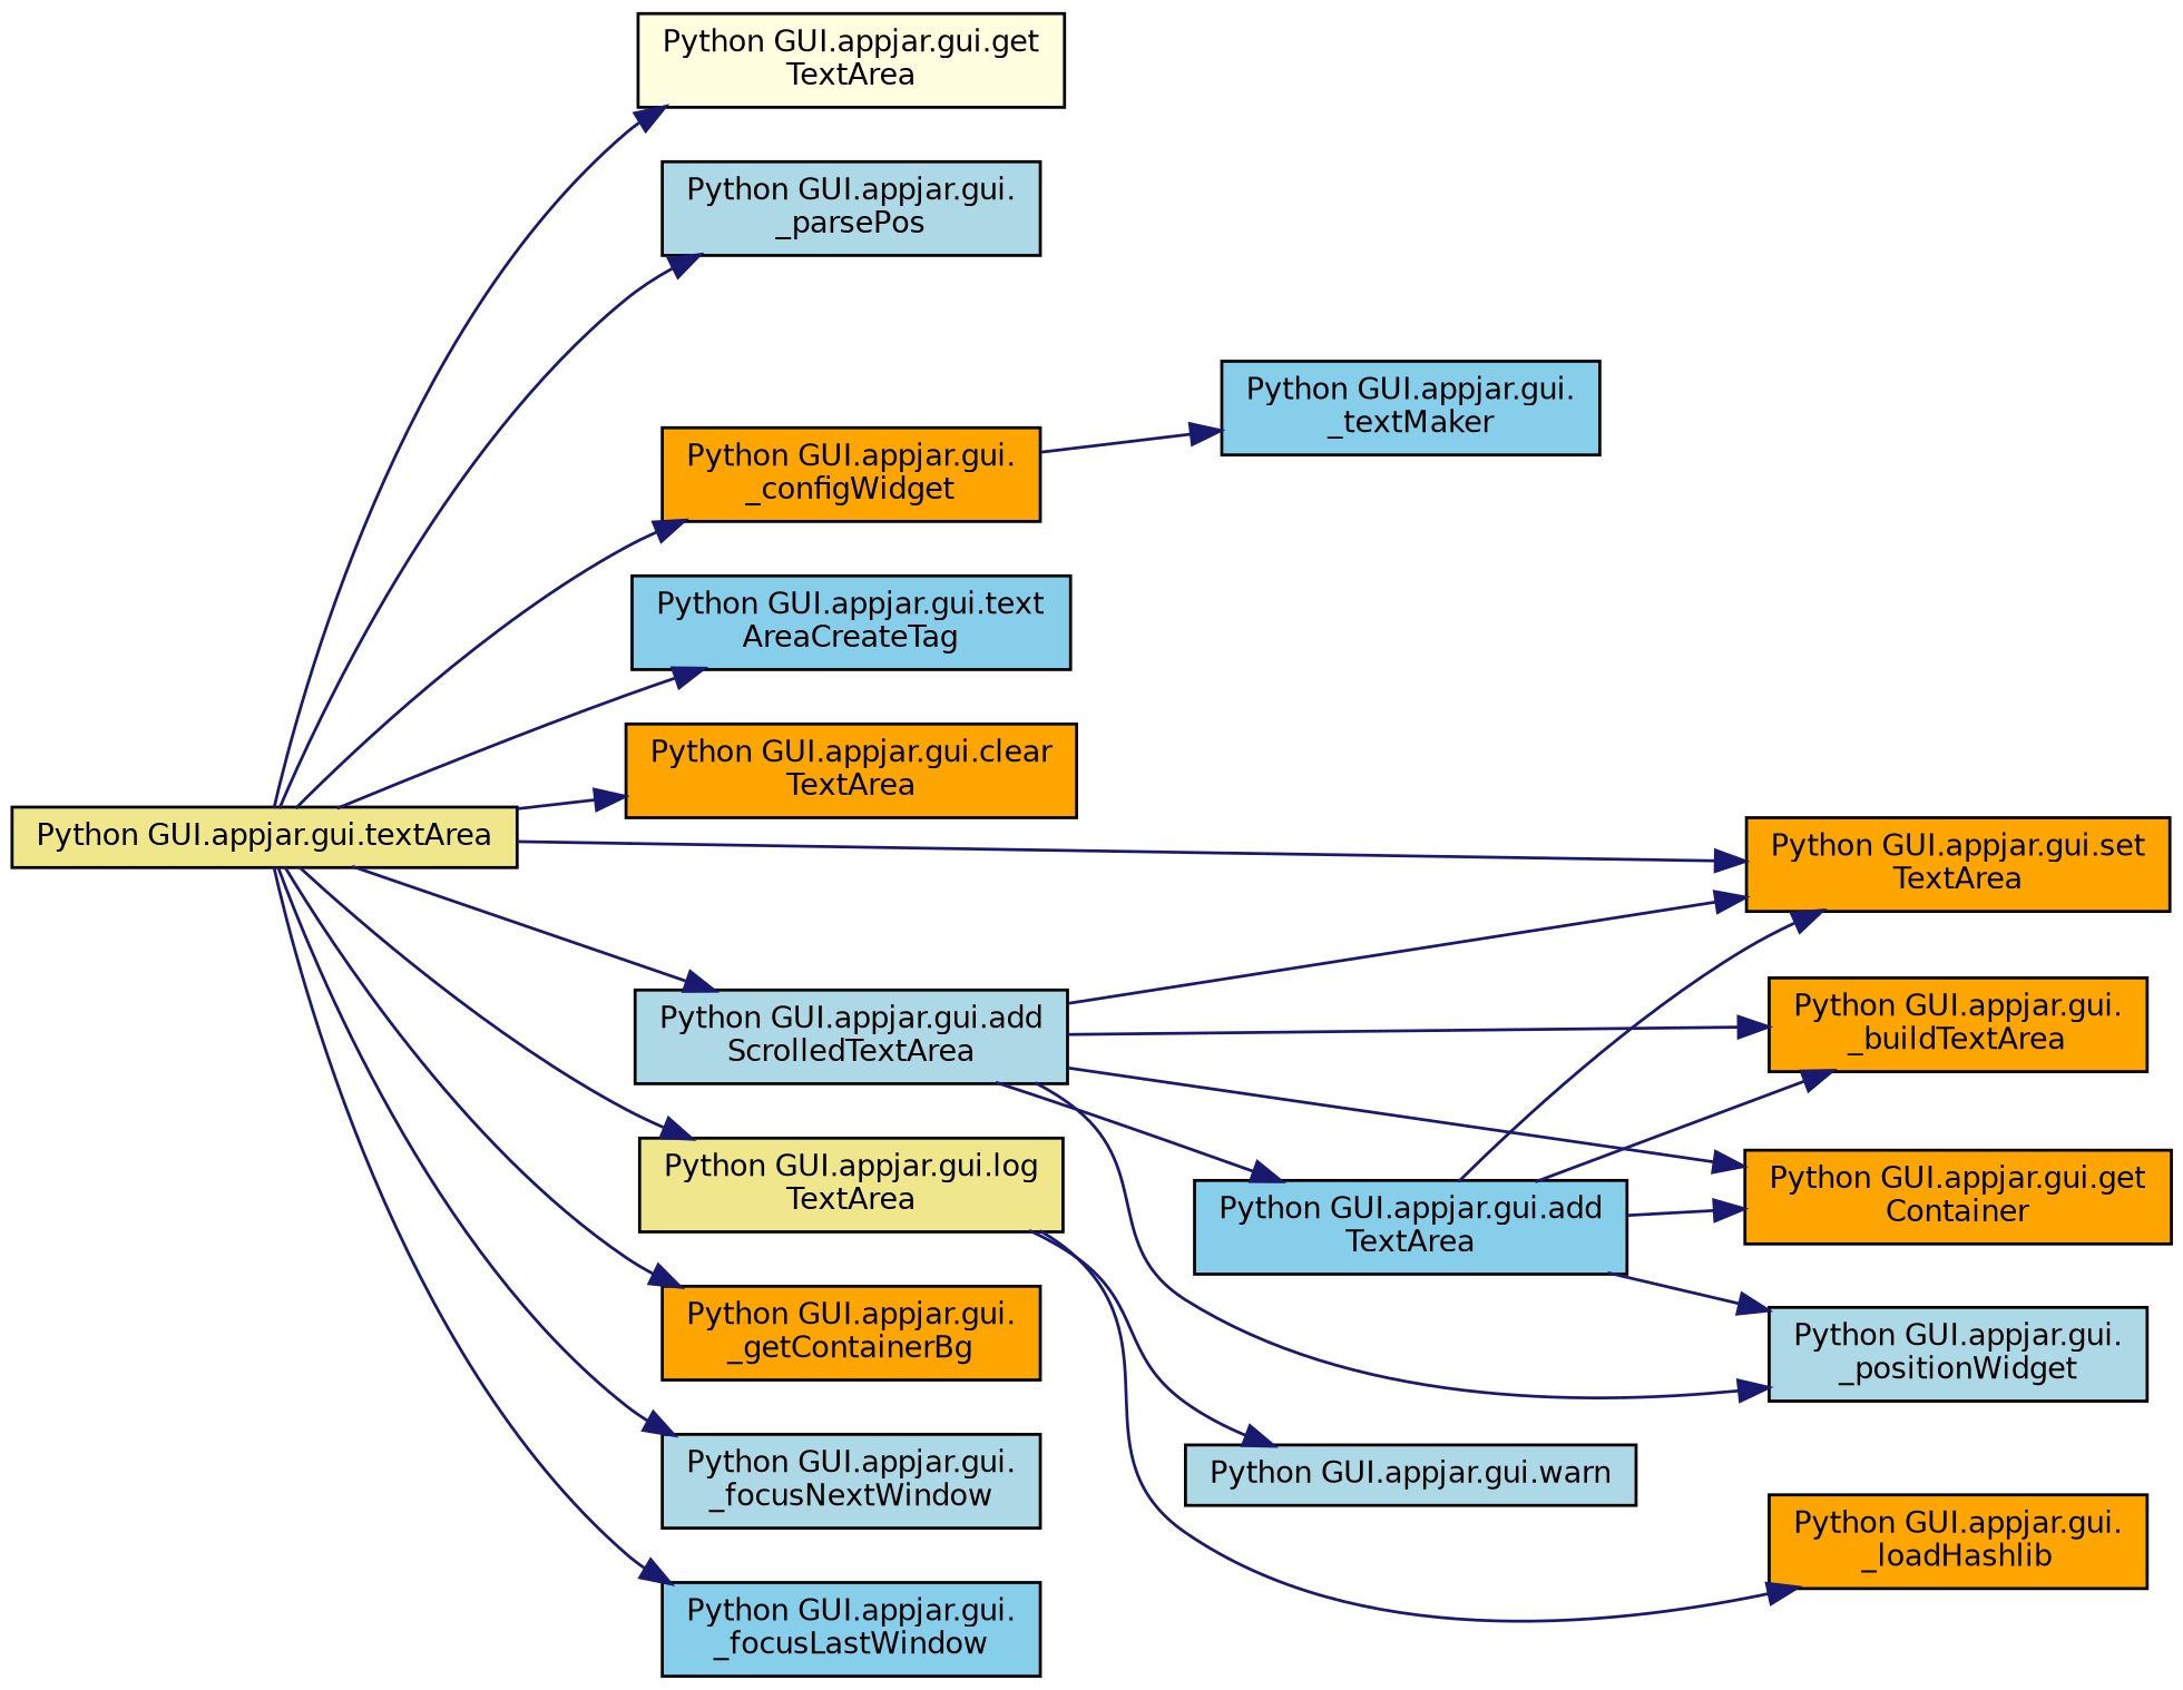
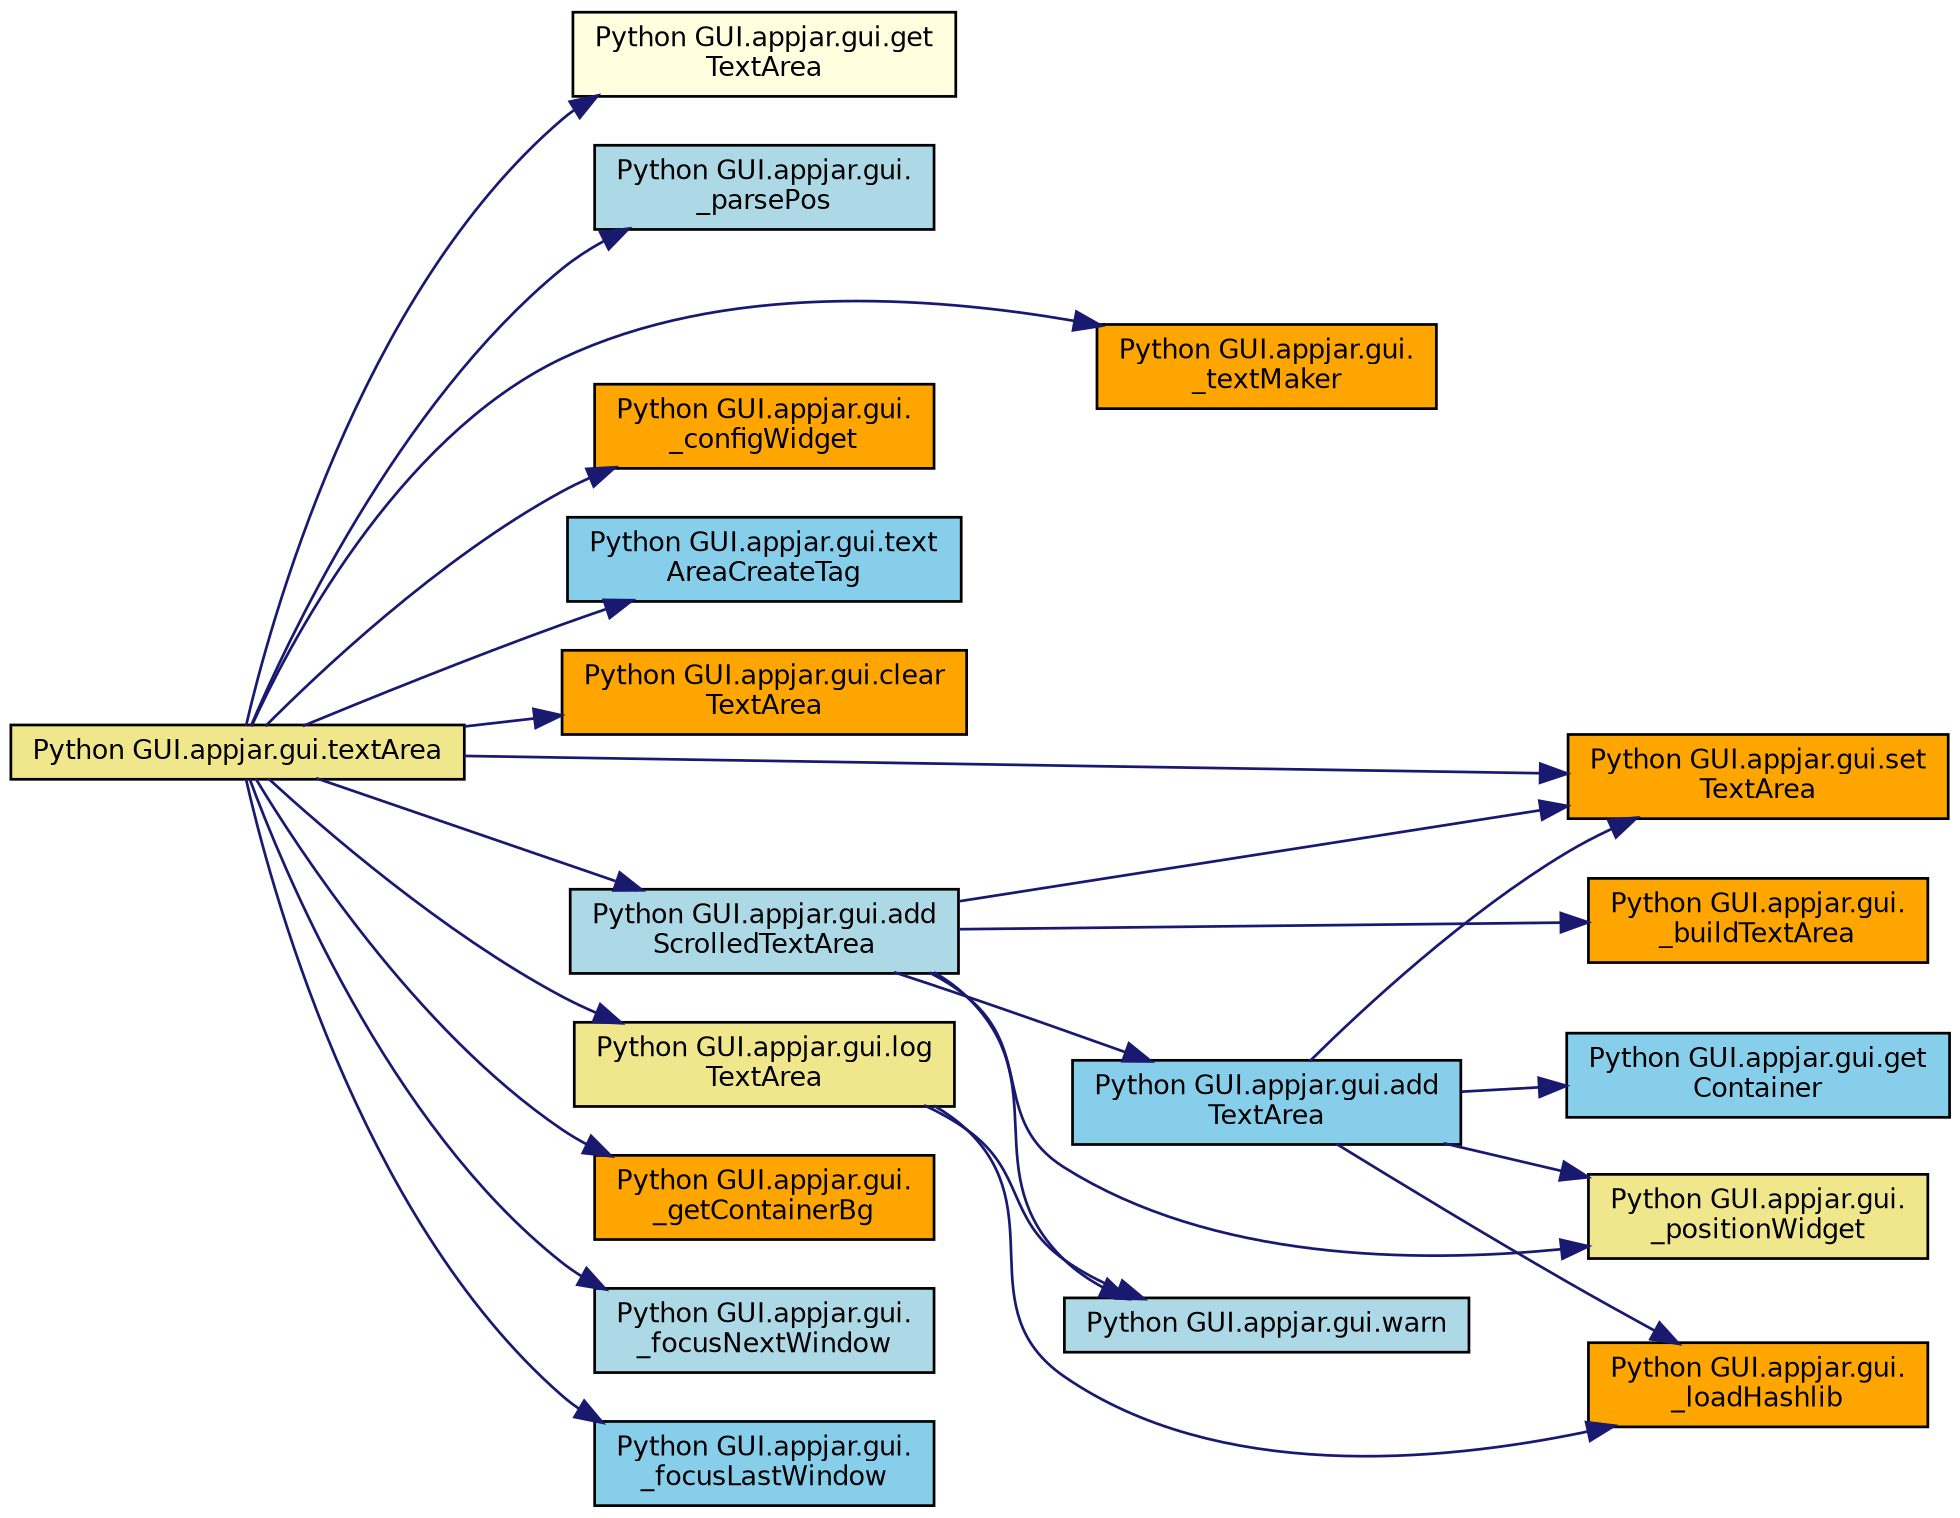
  digraph {
    rankdir=LR
    node [color=black fillcolor=orange fontname=Helvetica fontsize=10 shape=record style=filled]
    edge [color=midnightblue fontname=Helvetica fontsize=10 labelfontname=Helvetica labelfontsize=10 style=solid]
    n1 [fillcolor=khaki fontcolor=black height=0.2 label="Python GUI.appjar.gui.textArea" width=0.4]
    n2 [fillcolor=lightyellow height=0.2 label="Python GUI.appjar.gui.get\lTextArea" width=0.4]
    n3 [fillcolor=lightblue height=0.2 label="Python GUI.appjar.gui.\l_parsePos" width=0.4]
-   n4 [fillcolor=skyblue height=0.2 label="Python GUI.appjar.gui.\l_textMaker" width=0.4]
+   n4 [height=0.2 label="Python GUI.appjar.gui.\l_textMaker" width=0.4]
    n5 [fillcolor=skyblue height=0.2 label="Python GUI.appjar.gui.text\lAreaCreateTag" width=0.4]
    n6 [height=0.2 label="Python GUI.appjar.gui.clear\lTextArea" width=0.4]
    n7 [height=0.2 label="Python GUI.appjar.gui.set\lTextArea" width=0.4]
    n8 [height=0.2 label="Python GUI.appjar.gui.\l_configWidget" width=0.4]
    n9 [fillcolor=lightblue height=0.2 label="Python GUI.appjar.gui.add\lScrolledTextArea" width=0.4]
    n10 [height=0.2 label="Python GUI.appjar.gui.\l_getContainerBg" width=0.4]
    n11 [fillcolor=lightblue height=0.2 label="Python GUI.appjar.gui.\l_focusNextWindow" width=0.4]
    n12 [fillcolor=skyblue height=0.2 label="Python GUI.appjar.gui.\l_focusLastWindow" width=0.4]
    n13 [fillcolor=khaki height=0.2 label="Python GUI.appjar.gui.log\lTextArea" width=0.4]
    n14 [fillcolor=skyblue height=0.2 label="Python GUI.appjar.gui.add\lTextArea" width=0.4]
    n15 [height=0.2 label="Python GUI.appjar.gui.\l_buildTextArea" width=0.4]
-   n16 [height=0.2 label="Python GUI.appjar.gui.get\lContainer" width=0.4]
-   n17 [fillcolor=lightblue height=0.2 label="Python GUI.appjar.gui.\l_positionWidget" width=0.4]
+   n16 [fillcolor=skyblue height=0.2 label="Python GUI.appjar.gui.get\lContainer" width=0.4]
+   n17 [fillcolor=khaki height=0.2 label="Python GUI.appjar.gui.\l_positionWidget" width=0.4]
    n18 [height=0.2 label="Python GUI.appjar.gui.\l_loadHashlib" width=0.4]
    n19 [fillcolor=lightblue height=0.2 label="Python GUI.appjar.gui.warn" width=0.4]
    n1 -> n2
    n1 -> n3
-   n8 -> n4
+   n1 -> n4
    n1 -> n5
    n1 -> n6
    n1 -> n7
    n1 -> n8
    n1 -> n9
    n1 -> n10
    n1 -> n11
    n1 -> n12
    n1 -> n13
    n9 -> n7
    n9 -> n14
    n9 -> n15
-   n9 -> n16
+   n9 -> n19
    n9 -> n17
    n13 -> n18
    n13 -> n19
    n14 -> n7
-   n14 -> n15
+   n14 -> n18
    n14 -> n16
    n14 -> n17
  }
